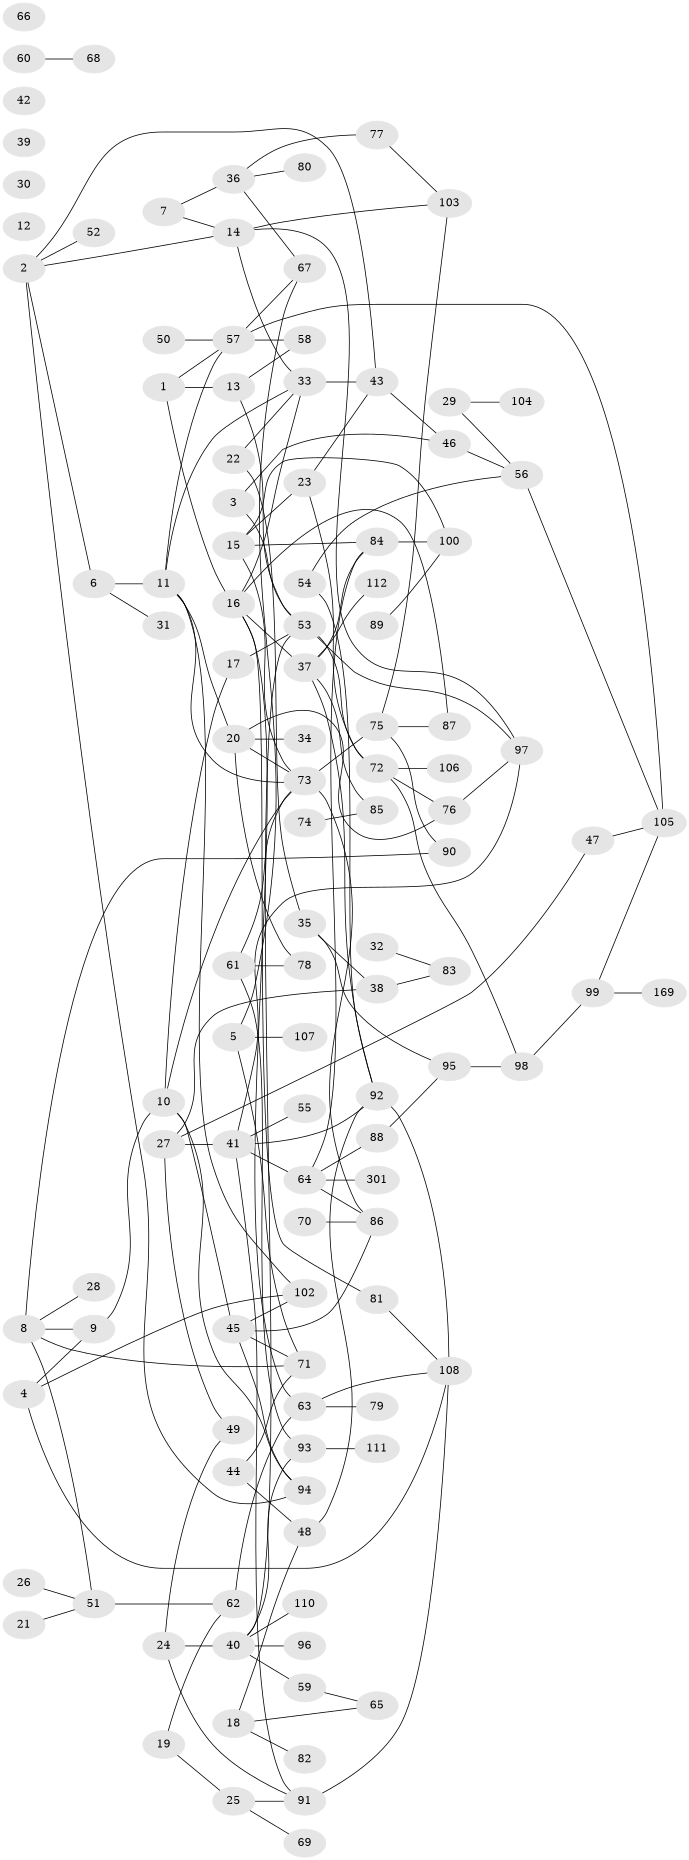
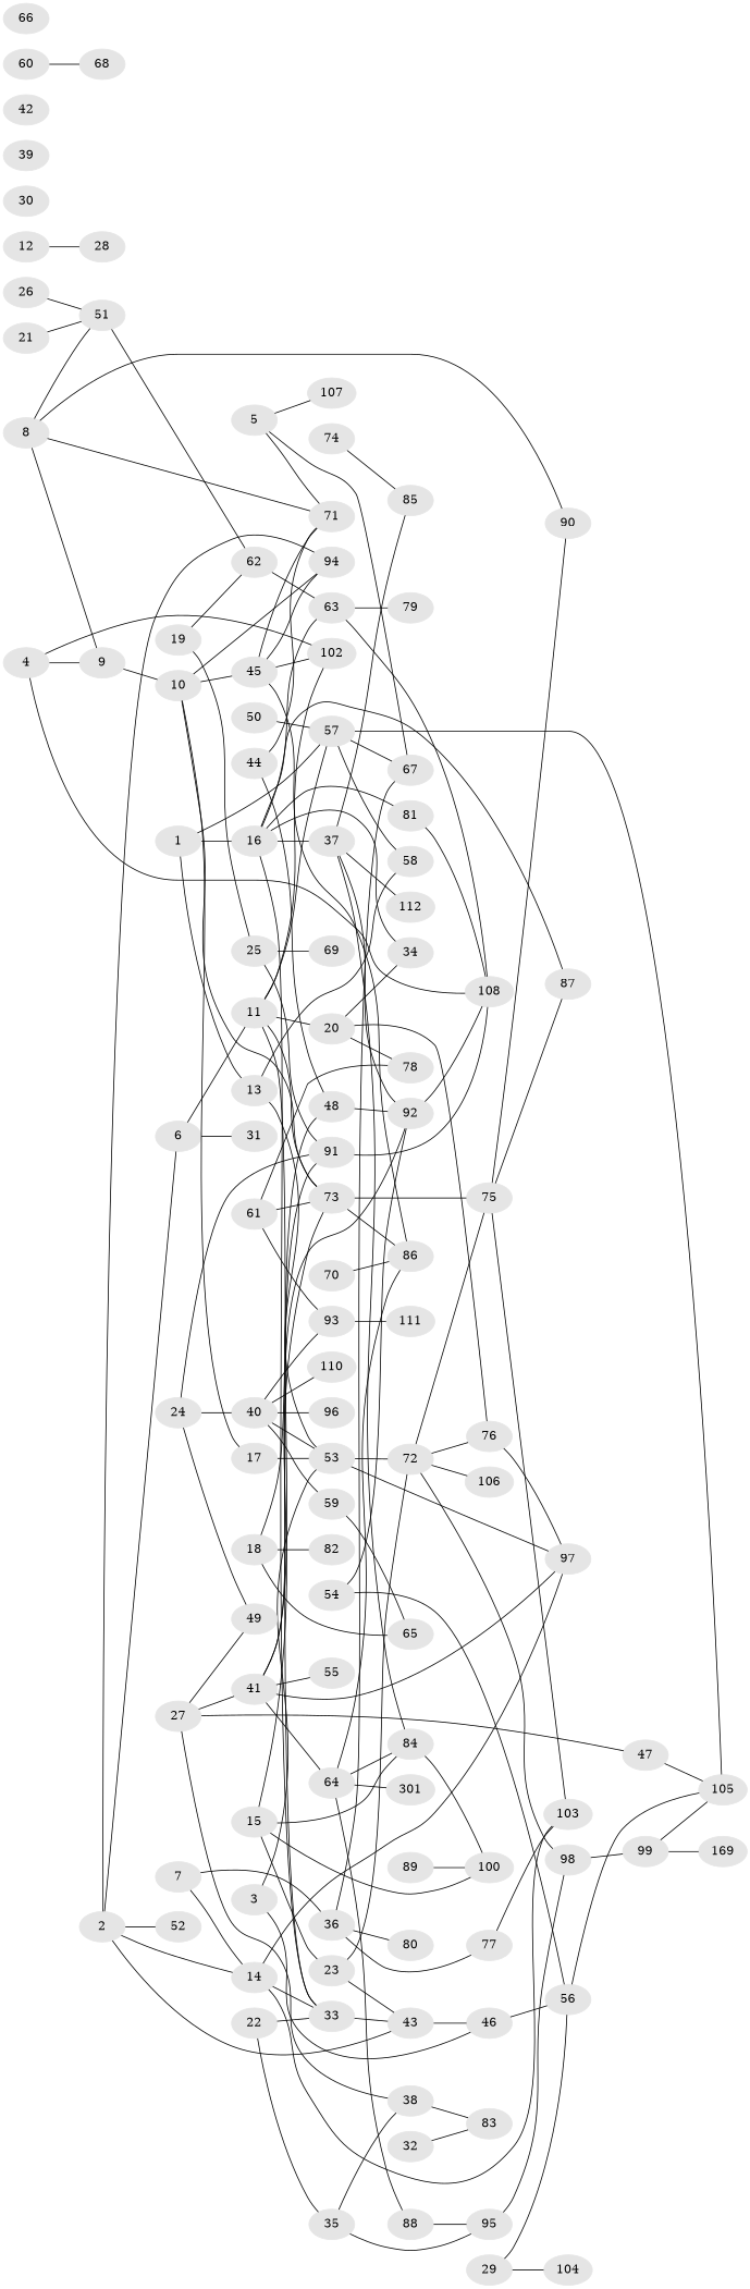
  graph {
    rankdir=LR
    node [color=gray90 style=filled]
    1
    13
    16
    57
    53
    58
    33
    34
    37
    63
    81
    87
    67
    105
    2
    6
    14
    43
    52
    94
    11
    31
    97
    103
    46
    3
    56
    72
    4
    102
    9
    108
    10
    5
    71
    107
    73
    20
    7
    36
    77
    80
    8
    28
    51
    90
    62
    17
    45
    86
    75
    76
    78
    12
    15
    23
    84
    100
    85
    92
    112
    79
    18
    48
    65
    82
    19
    25
    91
    69
    21
    22
    35
    38
    95
    98
    106
    24
    40
    49
    59
    93
    96
    110
    26
    27
    41
    47
    83
    55
    64
    29
    104
    30
    32
    39
    111
    88
    n99 [label=301]
    42
    44
    50
    54
    60
    68
    61
    66
    70
    99
    74
    89
    n112 [label=169]
    1 -- 13
    1 -- 16
    1 -- 57
    13 -- 53
    13 -- 58
    16 -- 33
+   16 -- 34
    16 -- 37
    16 -- 63
    16 -- 81
    16 -- 87
    57 -- 58
    57 -- 67
    57 -- 105
    53 -- 97
    53 -- 72
    33 -- 43
    37 -- 84
    37 -- 85
    37 -- 92
    37 -- 112
    63 -- 108
    63 -- 79
    81 -- 108
    2 -- 6
    2 -- 14
    2 -- 43
    2 -- 52
    2 -- 94
    6 -- 11
    6 -- 31
    14 -- 33
    14 -- 97
    14 -- 103
    43 -- 46
    11 -- 57
    11 -- 33
    11 -- 102
    11 -- 73
    11 -- 20
    46 -- 56
    3 -- 53
    3 -- 46
    56 -- 105
+   72 -- 75
    72 -- 76
    72 -- 98
    72 -- 106
    4 -- 102
    4 -- 9
    4 -- 108
    9 -- 10
    10 -- 94
    10 -- 73
    10 -- 17
    10 -- 45
    5 -- 67
    5 -- 71
    5 -- 107
    73 -- 86
    73 -- 75
    20 -- 34
-   20 -- 73
    20 -- 76
    20 -- 78
    7 -- 14
    7 -- 36
    36 -- 67
    36 -- 77
    36 -- 80
    77 -- 103
    8 -- 9
    8 -- 71
-   8 -- 28
+   12 -- 28
    8 -- 51
    8 -- 90
    51 -- 62
    62 -- 63
    17 -- 53
    45 -- 94
    45 -- 102
    45 -- 71
    45 -- 86
    75 -- 87
    75 -- 103
    75 -- 90
    76 -- 97
    15 -- 73
    15 -- 23
    15 -- 84
    15 -- 100
    23 -- 43
    23 -- 72
    84 -- 100
    92 -- 108
    18 -- 48
    18 -- 65
    18 -- 82
    48 -- 92
    19 -- 62
    19 -- 25
    25 -- 91
    25 -- 69
    91 -- 108
    21 -- 51
    22 -- 33
    22 -- 35
    35 -- 38
    35 -- 95
    38 -- 83
    95 -- 98
    98 -- 99
    24 -- 91
    24 -- 40
    24 -- 49
    40 -- 53
    40 -- 59
    40 -- 93
    40 -- 96
    40 -- 110
    59 -- 65
    93 -- 111
    26 -- 51
    27 -- 38
    27 -- 49
    27 -- 41
    27 -- 47
    41 -- 97
    41 -- 92
    41 -- 91
    41 -- 55
    41 -- 64
    47 -- 105
    64 -- 86
    64 -- 84
    64 -- 88
    64 -- n99
    29 -- 56
    29 -- 104
    32 -- 83
    88 -- 95
    44 -- 71
    44 -- 48
    50 -- 57
    54 -- 56
    54 -- 92
    60 -- 68
    61 -- 73
    61 -- 78
    61 -- 93
    70 -- 86
    99 -- 105
    99 -- n112
    74 -- 85
    89 -- 100
  }
